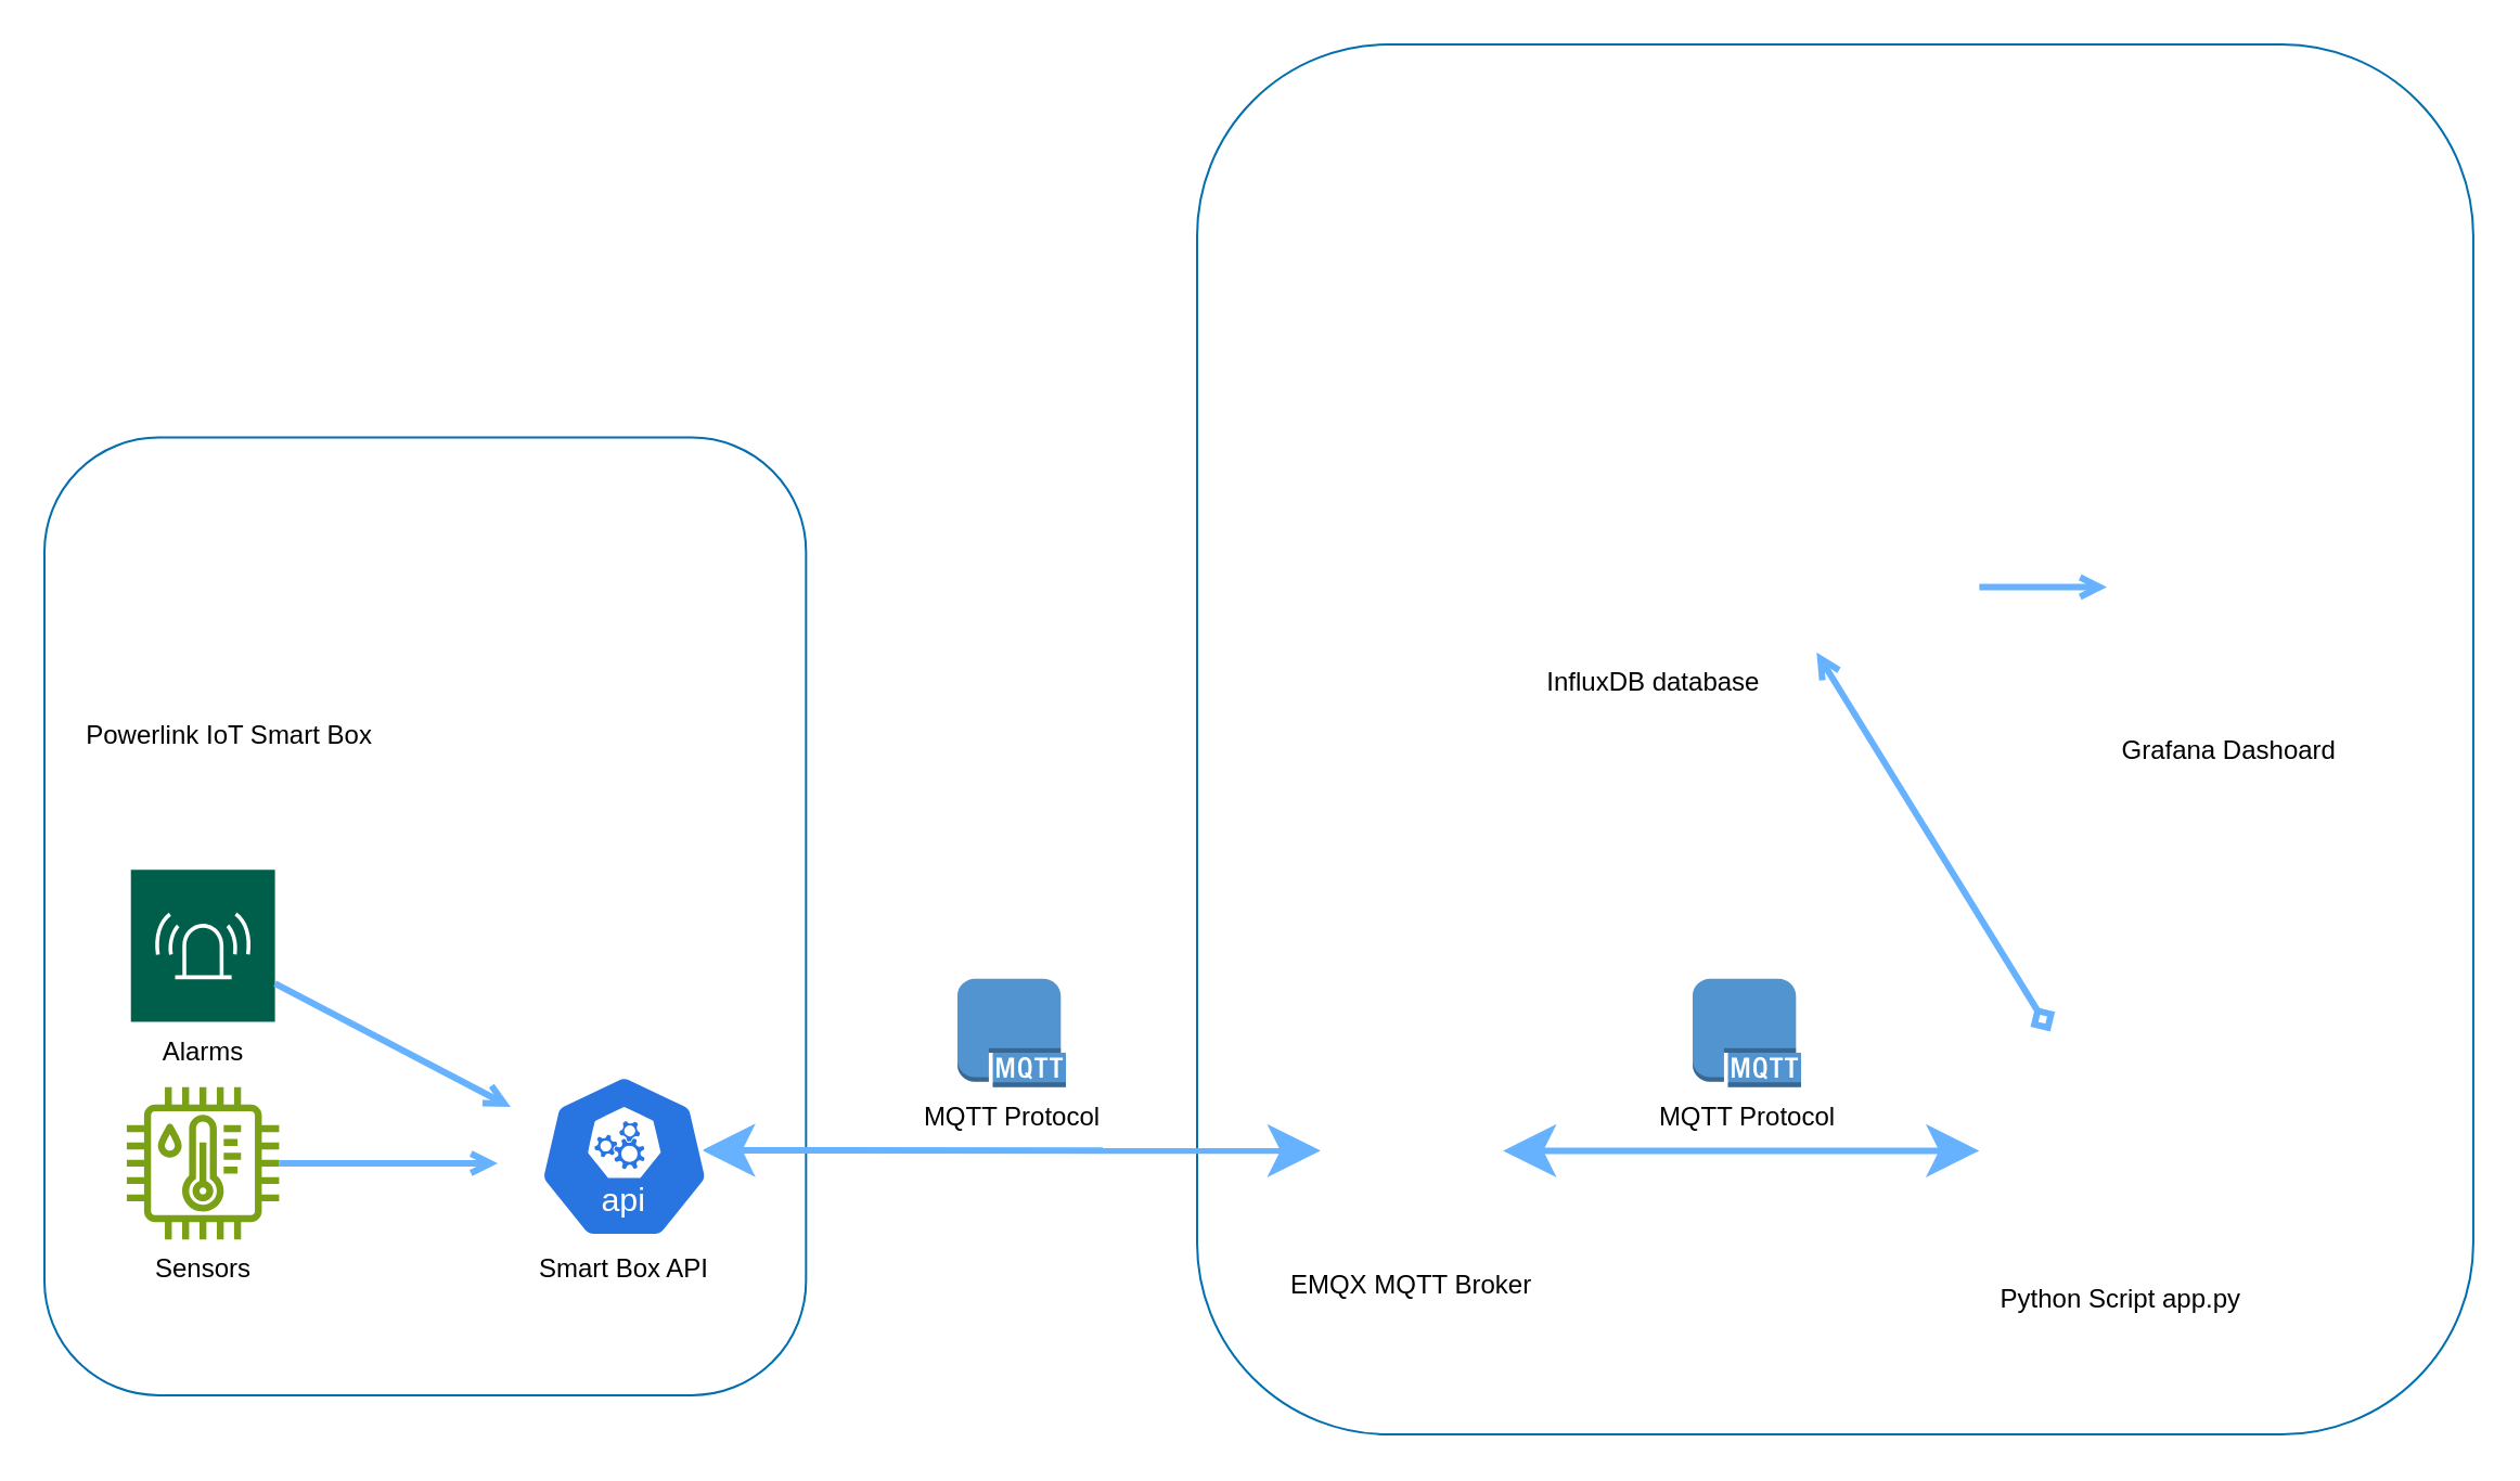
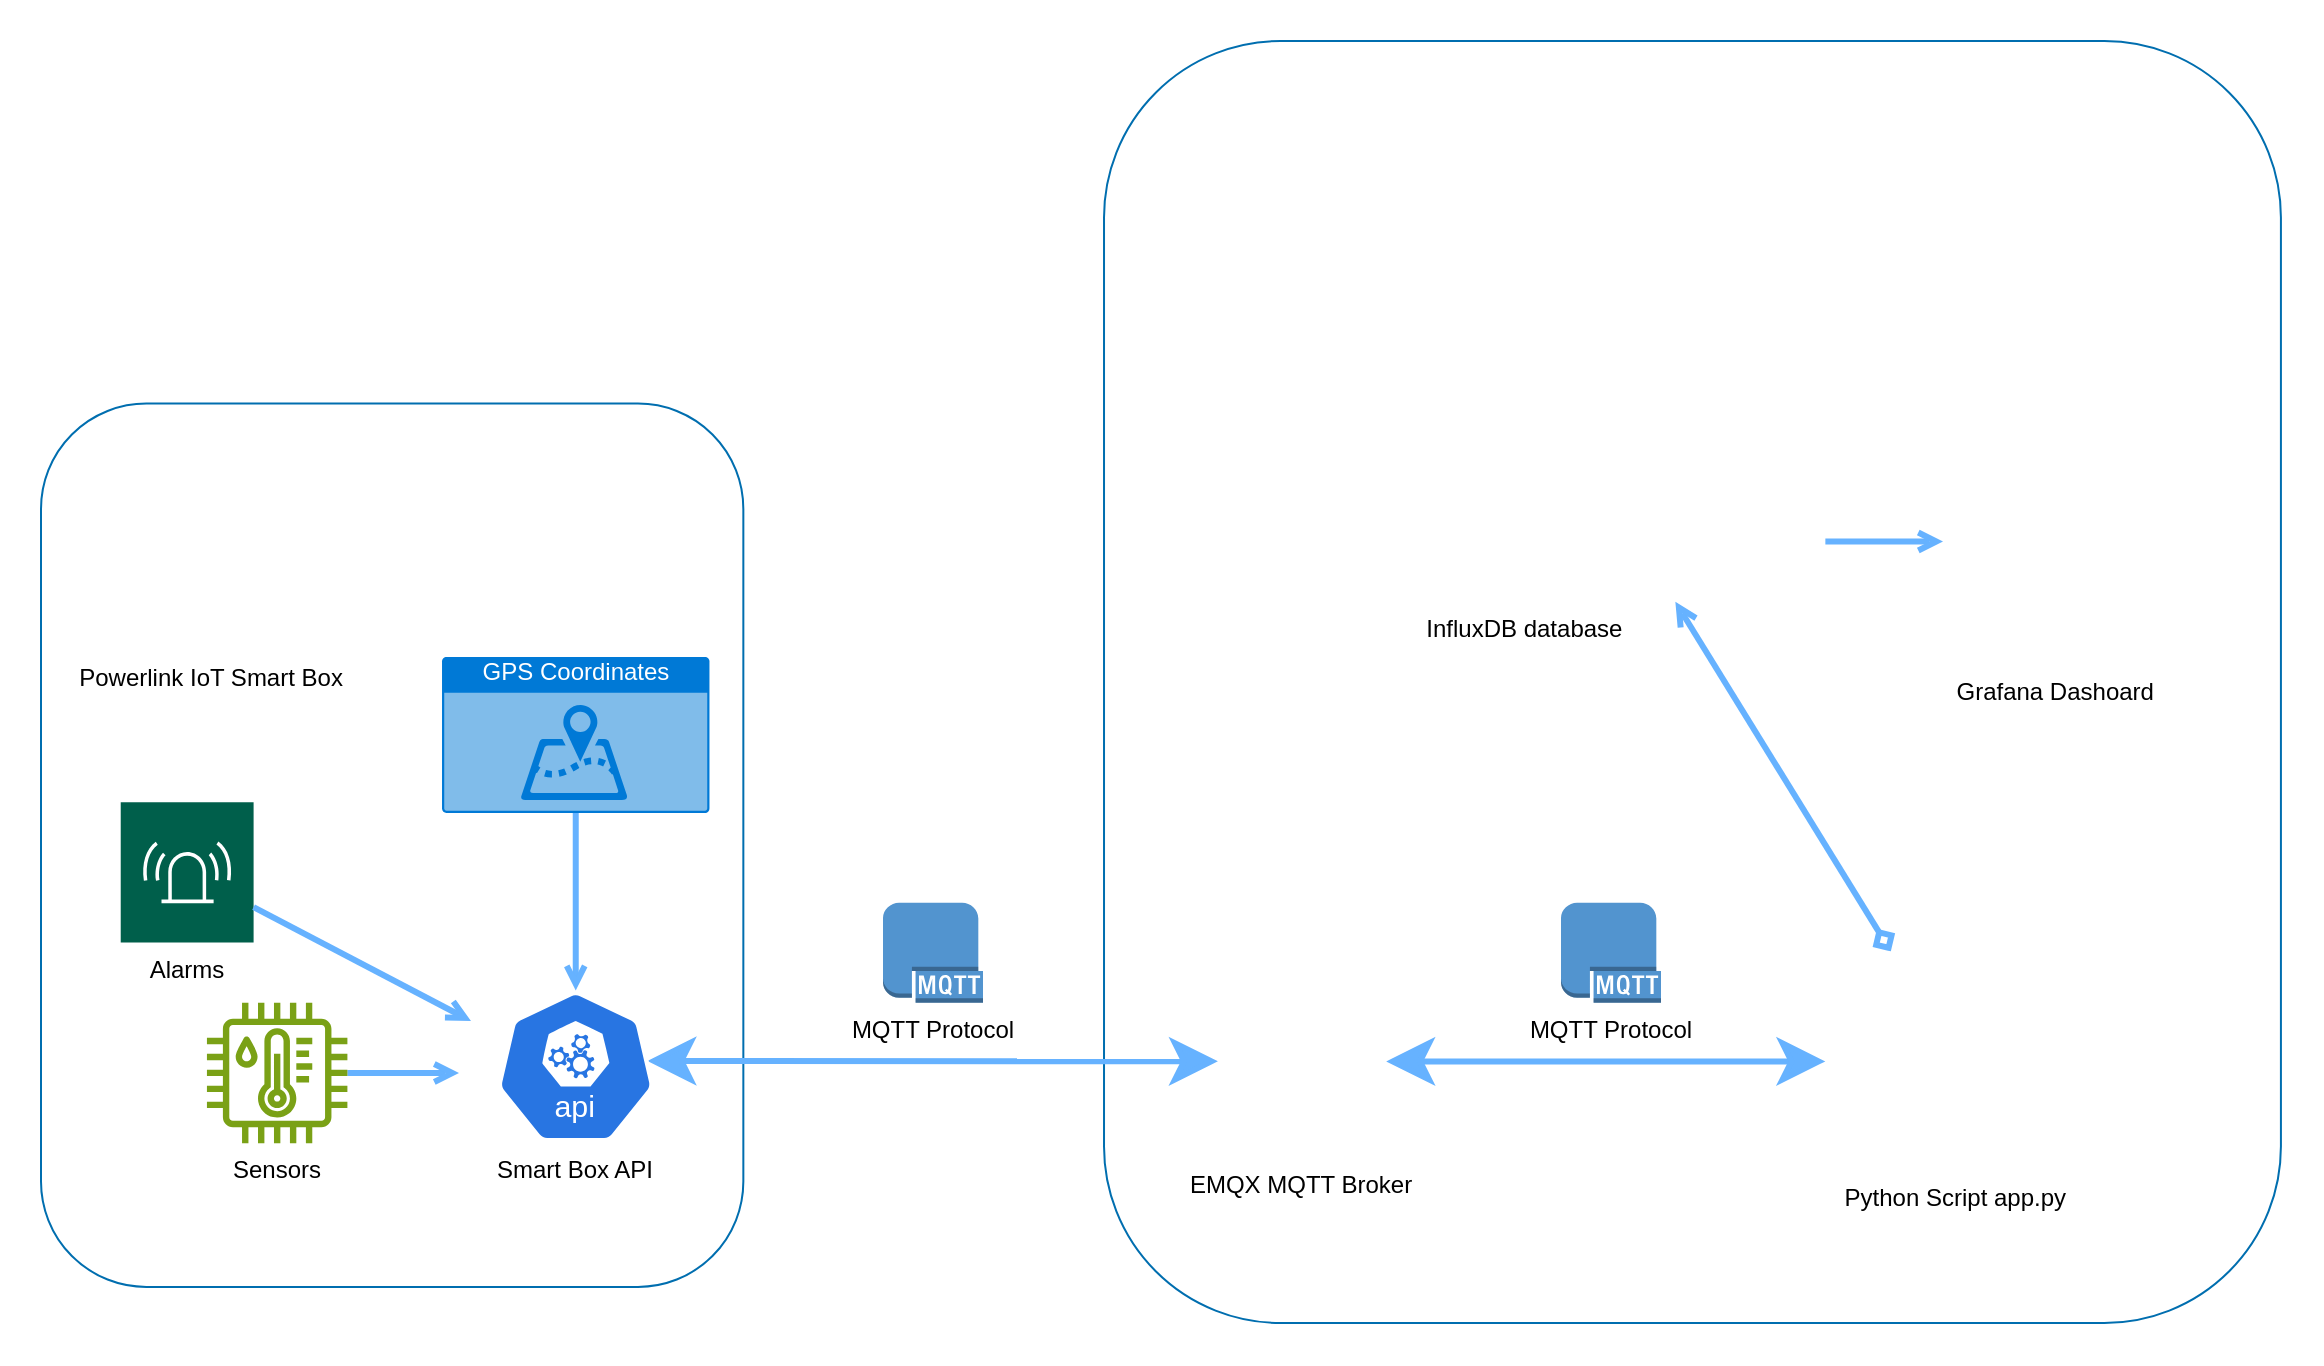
  <mxCell id="0" />
  <mxCell id="1" parent="0" />
  <mxCell id="2" value="" style="group" parent="1" vertex="1" connectable="0"><mxGeometry x="20" y="20" width="1119.96" height="641" as="geometry" /></mxCell>
  <mxCell id="3" value="" style="rounded=1;whiteSpace=wrap;html=1;fillColor=#FFFFFF;fontColor=#ffffff;strokeColor=#006EAF;movable=1;resizable=1;rotatable=1;deletable=1;editable=1;locked=0;connectable=1;" parent="2" vertex="1"><mxGeometry x="531.506" width="588.454" height="641" as="geometry" /></mxCell>
  <mxCell id="4" value="" style="rounded=1;whiteSpace=wrap;html=1;fillColor=#FFFFFF;fontColor=#ffffff;strokeColor=#006EAF;movable=1;resizable=1;rotatable=1;deletable=1;editable=1;locked=0;connectable=1;" parent="2" vertex="1"><mxGeometry y="181.283" width="351.174" height="441.689" as="geometry" /></mxCell>
  <mxCell id="5" value="MQTT Protocol" style="outlineConnect=0;dashed=0;verticalLabelPosition=bottom;verticalAlign=top;align=center;html=1;shape=mxgraph.aws3.mqtt_protocol;fillColor=#5294CF;gradientColor=none;fontColor=light-dark(#000000,#000000);movable=1;resizable=1;rotatable=1;deletable=1;editable=1;locked=0;connectable=1;" parent="2" vertex="1"><mxGeometry x="421" y="430.84" width="50" height="50" as="geometry" /></mxCell>
  <mxCell id="6" value="Powerlink IoT Smart Box" style="shape=image;verticalLabelPosition=bottom;labelBackgroundColor=none;verticalAlign=top;aspect=fixed;imageAspect=0;image=https://www.o2network.com.sg/wp-content/uploads/2024/09/Powerlink-LoT_Side-2.png;fontColor=light-dark(#000000,#000000);movable=1;resizable=1;rotatable=1;deletable=1;editable=1;locked=0;connectable=1;" parent="2" vertex="1"><mxGeometry x="37.965" y="210.078" width="95.149" height="95.149" as="geometry" /></mxCell>
  <mxCell id="7" value="EMQX MQTT Broker" style="shape=image;verticalLabelPosition=bottom;labelBackgroundColor=none;verticalAlign=top;aspect=fixed;imageAspect=0;image=https://static-00.iconduck.com/assets.00/emqx-icon-445x512-ppg1us1o.png;fontColor=light-dark(#000000,#000000);movable=1;resizable=1;rotatable=1;deletable=1;editable=1;locked=0;connectable=1;" parent="2" vertex="1"><mxGeometry x="588.454" y="461.78" width="84.139" height="96.81" as="geometry" /></mxCell>
  <mxCell id="8" value="InfluxDB database" style="shape=image;verticalLabelPosition=bottom;labelBackgroundColor=none;verticalAlign=top;aspect=fixed;imageAspect=0;image=https://svglogos.net/wp-content/uploads/influxdb.svg;horizontal=1;fontColor=light-dark(#000000,#000000);movable=1;resizable=1;rotatable=1;deletable=1;editable=1;locked=0;connectable=1;" parent="2" vertex="1"><mxGeometry x="592.176" y="220.074" width="300" height="60.35" as="geometry" /></mxCell>
  <mxCell id="9" value="Python Script app.py" style="shape=image;verticalLabelPosition=bottom;labelBackgroundColor=none;verticalAlign=top;aspect=fixed;imageAspect=0;image=https://www.pngmart.com/files/23/Python-Logo-PNG-Image.png;clipPath=inset(33.96% 33.33% 26.42% 33.33%);fontColor=light-dark(#000000,#000000);movable=1;resizable=1;rotatable=1;deletable=1;editable=1;locked=0;connectable=1;" parent="2" vertex="1"><mxGeometry x="892.172" y="455.19" width="130.987" height="109.993" as="geometry" /></mxCell>
  <mxCell id="10" value="Grafana Dashoard" style="shape=image;verticalLabelPosition=bottom;labelBackgroundColor=none;verticalAlign=top;aspect=fixed;imageAspect=0;image=https://creazilla-store.fra1.digitaloceanspaces.com/icons/3253859/grafana-icon-md.png;fontColor=light-dark(#000000,#000000);movable=1;resizable=1;rotatable=1;deletable=1;editable=1;locked=0;connectable=1;" parent="2" vertex="1"><mxGeometry x="950.999" y="188.551" width="113.21" height="123.385" as="geometry" /></mxCell>
  <mxCell id="11" value="" style="endArrow=classic;html=1;rounded=0;entryX=0;entryY=0.5;entryDx=0;entryDy=0;fillColor=#1ba1e2;strokeColor=#66B2FF;strokeWidth=3;startArrow=classic;startFill=1;endFill=1;endSize=15;startSize=15;exitX=0.953;exitY=0.463;exitDx=0;exitDy=0;exitPerimeter=0;movable=1;resizable=1;rotatable=1;deletable=1;editable=1;locked=0;connectable=1;" parent="2" source="15" target="7" edge="1"><mxGeometry width="50" height="50" relative="1" as="geometry"><mxPoint x="389.139" y="512.8" as="sourcePoint" /><mxPoint x="569.471" y="430.672" as="targetPoint" /></mxGeometry></mxCell>
  <mxCell id="12" value="" style="endArrow=classic;html=1;rounded=0;fillColor=#1ba1e2;strokeColor=#66B2FF;strokeWidth=3;startArrow=classic;startFill=1;endFill=1;exitX=1;exitY=0.5;exitDx=0;exitDy=0;endSize=15;startSize=15;movable=1;resizable=1;rotatable=1;deletable=1;editable=1;locked=0;connectable=1;entryX=0;entryY=0.5;entryDx=0;entryDy=0;" parent="2" source="7" target="9" edge="1"><mxGeometry width="50" height="50" relative="1" as="geometry"><mxPoint x="721.33" y="512.8" as="sourcePoint" /><mxPoint x="892.172" y="512.8" as="targetPoint" /></mxGeometry></mxCell>
  <mxCell id="13" value="" style="endArrow=diamond;html=1;rounded=0;fillColor=#1ba1e2;strokeColor=#66B2FF;strokeWidth=3;startArrow=open;startFill=0;endFill=0;entryX=0.25;entryY=0;entryDx=0;entryDy=0;exitX=0.75;exitY=1;exitDx=0;exitDy=0;movable=1;resizable=1;rotatable=1;deletable=1;editable=1;locked=0;connectable=1;" parent="2" source="8" target="9" edge="1"><mxGeometry width="50" height="50" relative="1" as="geometry"><mxPoint x="729.872" y="522.816" as="sourcePoint" /><mxPoint x="901.663" y="522.816" as="targetPoint" /></mxGeometry></mxCell>
  <mxCell id="14" value="" style="endArrow=none;html=1;rounded=0;fillColor=#1ba1e2;strokeColor=#66B2FF;strokeWidth=3;startArrow=open;startFill=0;endFill=0;exitX=0;exitY=0.5;exitDx=0;exitDy=0;entryX=1;entryY=0.5;entryDx=0;entryDy=0;movable=1;resizable=1;rotatable=1;deletable=1;editable=1;locked=0;connectable=1;" parent="2" source="10" target="8" edge="1"><mxGeometry width="50" height="50" relative="1" as="geometry"><mxPoint x="600.792" y="293.458" as="sourcePoint" /><mxPoint x="740.313" y="251.893" as="targetPoint" /></mxGeometry></mxCell>
  <mxCell id="15" value="Smart Box API" style="aspect=fixed;sketch=0;html=1;dashed=0;whitespace=wrap;verticalLabelPosition=bottom;verticalAlign=top;fillColor=#2875E2;strokeColor=#ffffff;points=[[0.005,0.63,0],[0.1,0.2,0],[0.9,0.2,0],[0.5,0,0],[0.995,0.63,0],[0.72,0.99,0],[0.5,1,0],[0.28,0.99,0]];shape=mxgraph.kubernetes.icon2;kubernetesLabel=1;prIcon=api;fontColor=light-dark(#000000,#000000);movable=1;resizable=1;rotatable=1;deletable=1;editable=1;locked=0;connectable=1;" parent="2" vertex="1"><mxGeometry x="227.788" y="474.771" width="79.156" height="75.986" as="geometry" /></mxCell>
  <mxCell id="16" value="Alarms" style="sketch=0;pointerEvents=1;shadow=0;dashed=0;html=1;strokeColor=none;fillColor=#005F4B;labelPosition=center;verticalLabelPosition=bottom;verticalAlign=top;align=center;outlineConnect=0;shape=mxgraph.veeam2.alarm;fontColor=#000000;movable=1;resizable=1;rotatable=1;deletable=1;editable=1;locked=0;connectable=1;" parent="2" vertex="1"><mxGeometry x="39.863" y="380.594" width="66.438" height="70.109" as="geometry" /></mxCell>
  <mxCell id="17" value="" style="endArrow=none;html=1;rounded=0;fillColor=#1ba1e2;strokeColor=#66B2FF;strokeWidth=3;startArrow=open;startFill=0;endFill=0;movable=1;resizable=1;rotatable=1;deletable=1;editable=1;locked=0;connectable=1;" parent="2" target="16" edge="1"><mxGeometry width="50" height="50" relative="1" as="geometry"><mxPoint x="215" y="490" as="sourcePoint" /><mxPoint x="500.186" y="318.497" as="targetPoint" /></mxGeometry></mxCell>
  <mxCell id="18" value="" style="endArrow=none;html=1;rounded=0;fillColor=#1ba1e2;strokeColor=#66B2FF;strokeWidth=3;startArrow=open;startFill=0;endFill=0;movable=1;resizable=1;rotatable=1;deletable=1;editable=1;locked=0;connectable=1;" parent="2" target="19" edge="1"><mxGeometry width="50" height="50" relative="1" as="geometry"><mxPoint x="209" y="516" as="sourcePoint" /><mxPoint x="113.894" y="480.75" as="targetPoint" /></mxGeometry></mxCell>
- <mxCell id="19" value="Sensors" style="sketch=0;outlineConnect=0;fontColor=#000000;gradientColor=none;fillColor=#7AA116;strokeColor=none;dashed=0;verticalLabelPosition=bottom;verticalAlign=top;align=center;html=1;fontSize=12;fontStyle=0;aspect=fixed;pointerEvents=1;shape=mxgraph.aws4.iot_thing_temperature_humidity_sensor;movable=1;resizable=1;rotatable=1;deletable=1;editable=1;locked=0;connectable=1;" parent="2" vertex="1"><mxGeometry x="37.965" y="480.84" width="70.234" height="70.234" as="geometry" /></mxCell>
+ <mxCell id="19" value="Sensors" style="sketch=0;outlineConnect=0;fontColor=#000000;gradientColor=none;fillColor=#7AA116;strokeColor=none;dashed=0;verticalLabelPosition=bottom;verticalAlign=top;align=center;html=1;fontSize=12;fontStyle=0;aspect=fixed;pointerEvents=1;shape=mxgraph.aws4.iot_thing_temperature_humidity_sensor;movable=1;resizable=1;rotatable=1;deletable=1;editable=1;locked=0;connectable=1;" parent="2" vertex="1"><mxGeometry x="82.965" y="480.84" width="70.234" height="70.234" as="geometry" /></mxCell>
  <mxCell id="20" value="MQTT Protocol" style="outlineConnect=0;dashed=0;verticalLabelPosition=bottom;verticalAlign=top;align=center;html=1;shape=mxgraph.aws3.mqtt_protocol;fillColor=#5294CF;gradientColor=none;fontColor=light-dark(#000000,#000000);movable=1;resizable=1;rotatable=1;deletable=1;editable=1;locked=0;connectable=1;" parent="2" vertex="1"><mxGeometry x="760" y="430.84" width="50" height="50" as="geometry" /></mxCell>
+ <mxCell id="21" value="GPS Coordinates" style="html=1;whiteSpace=wrap;strokeColor=none;fillColor=#0079D6;labelPosition=center;verticalLabelPosition=middle;verticalAlign=top;align=center;fontSize=12;outlineConnect=0;spacingTop=-6;fontColor=#FFFFFF;sketch=0;shape=mxgraph.sitemap.map;" parent="2" vertex="1"><mxGeometry x="200.51" y="308" width="133.72" height="78" as="geometry" /></mxCell>
+ <mxCell id="22" value="" style="endArrow=none;html=1;rounded=0;fillColor=#1ba1e2;strokeColor=#66B2FF;strokeWidth=3;startArrow=open;startFill=0;endFill=0;movable=1;resizable=1;rotatable=1;deletable=1;editable=1;locked=0;connectable=1;exitX=0.5;exitY=0;exitDx=0;exitDy=0;exitPerimeter=0;entryX=0.5;entryY=1;entryDx=0;entryDy=0;entryPerimeter=0;" parent="2" source="15" target="21" edge="1"><mxGeometry width="50" height="50" relative="1" as="geometry"><mxPoint x="225" y="500" as="sourcePoint" /><mxPoint x="116" y="443" as="targetPoint" /></mxGeometry></mxCell>
